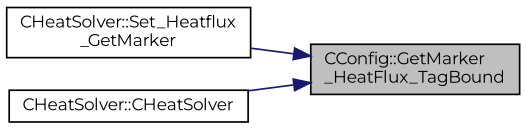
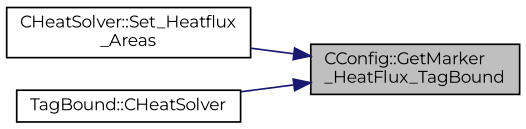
  digraph {
    fontname=Montserrat
    rankdir=RL
    node [color=black fillcolor=white fontname=Montserrat fontsize=10 shape=record style=filled]
    edge [color=midnightblue dir=back fontname=Montserrat fontsize=10 labelfontname=Helvetica labelfontsize=10 style=solid]
    n1 [fillcolor=grey75 fontcolor=black height=0.2 label="CConfig::GetMarker\l_HeatFlux_TagBound" width=0.4]
-   n2 [height=0.2 label="CHeatSolver::Set_Heatflux\l_GetMarker" width=0.4]
-   n3 [height=0.2 label="CHeatSolver::CHeatSolver" width=0.4]
+   n2 [height=0.2 label="CHeatSolver::Set_Heatflux\l_Areas" width=0.4]
+   n3 [height=0.2 label="TagBound::CHeatSolver" width=0.4]
    n1 -> n2
    n1 -> n3
  }
